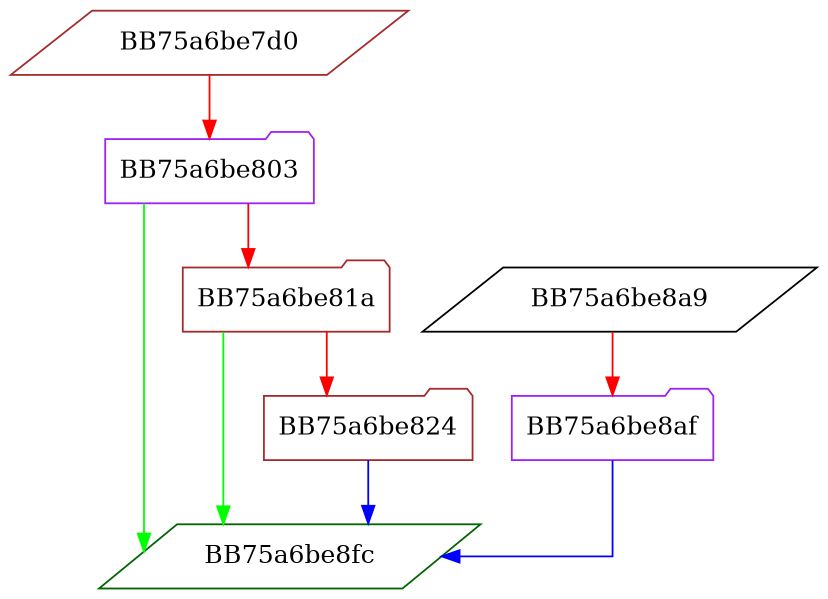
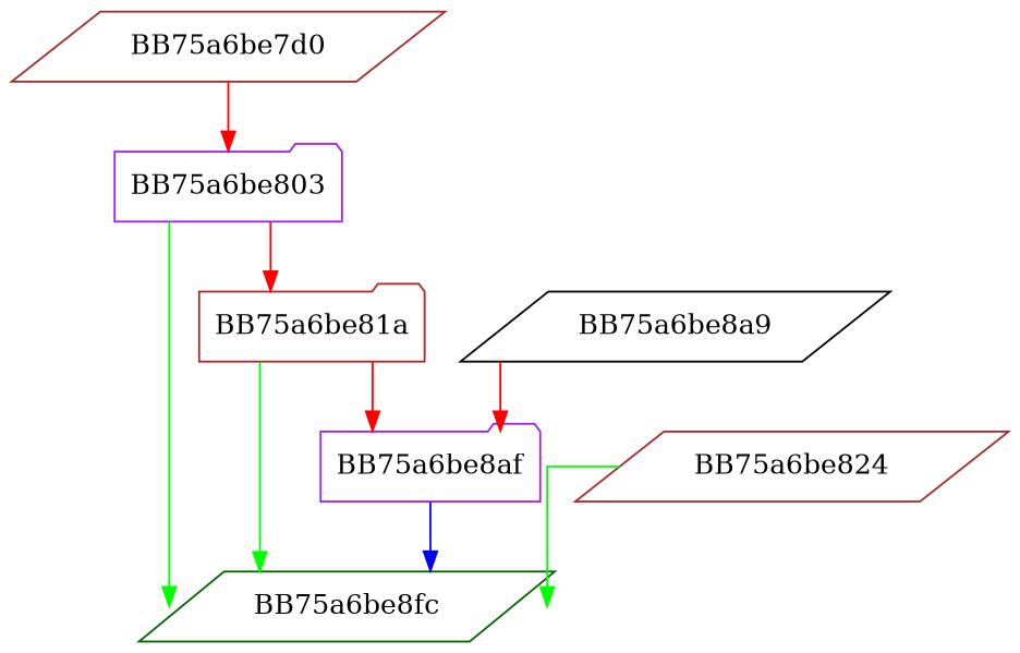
  digraph {
    splines=ortho
    node [color=brown shape=folder]
    edge [color=red]
    BB75a6be7d0 [shape=parallelogram]
    BB75a6be803 [color=purple]
    BB75a6be8fc [color=darkgreen shape=parallelogram]
    BB75a6be81a
    BB75a6be8af [color=purple]
    BB75a6be8a9 [color=black shape=parallelogram]
-   BB75a6be824
+   BB75a6be824 [shape=parallelogram]
    BB75a6be7d0 -> BB75a6be803
    BB75a6be803 -> BB75a6be8fc [color=green]
    BB75a6be803 -> BB75a6be81a
    BB75a6be81a -> BB75a6be8fc [color=green]
-   BB75a6be81a -> BB75a6be824
+   BB75a6be81a -> BB75a6be8af
    BB75a6be8af -> BB75a6be8fc [color=blue]
    BB75a6be8a9 -> BB75a6be8af
-   BB75a6be824 -> BB75a6be8fc [color=blue]
+   BB75a6be824 -> BB75a6be8fc [color=green]
  }
